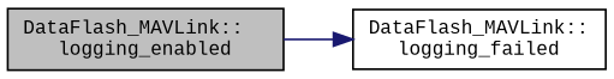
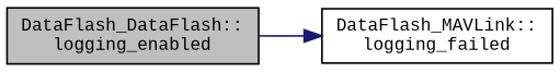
  digraph {
    rankdir=LR
    fontname="Liberation Mono"
    node [color=black fontname="Liberation Mono" fontsize=10 shape=record style=filled]
-   n1 [fillcolor=grey75 fontcolor=black height=0.2 label="DataFlash_MAVLink::\llogging_enabled" width=0.4]
+   n1 [fillcolor=grey75 fontcolor=black height=0.2 label="DataFlash_DataFlash::\llogging_enabled" width=0.4]
    n2 [fillcolor=white height=0.2 label="DataFlash_MAVLink::\llogging_failed" width=0.4]
    n1 -> n2 [color=midnightblue fontname="Liberation Mono" fontsize=10 labelfontname=Helvetica labelfontsize=10 style=solid]
  }
